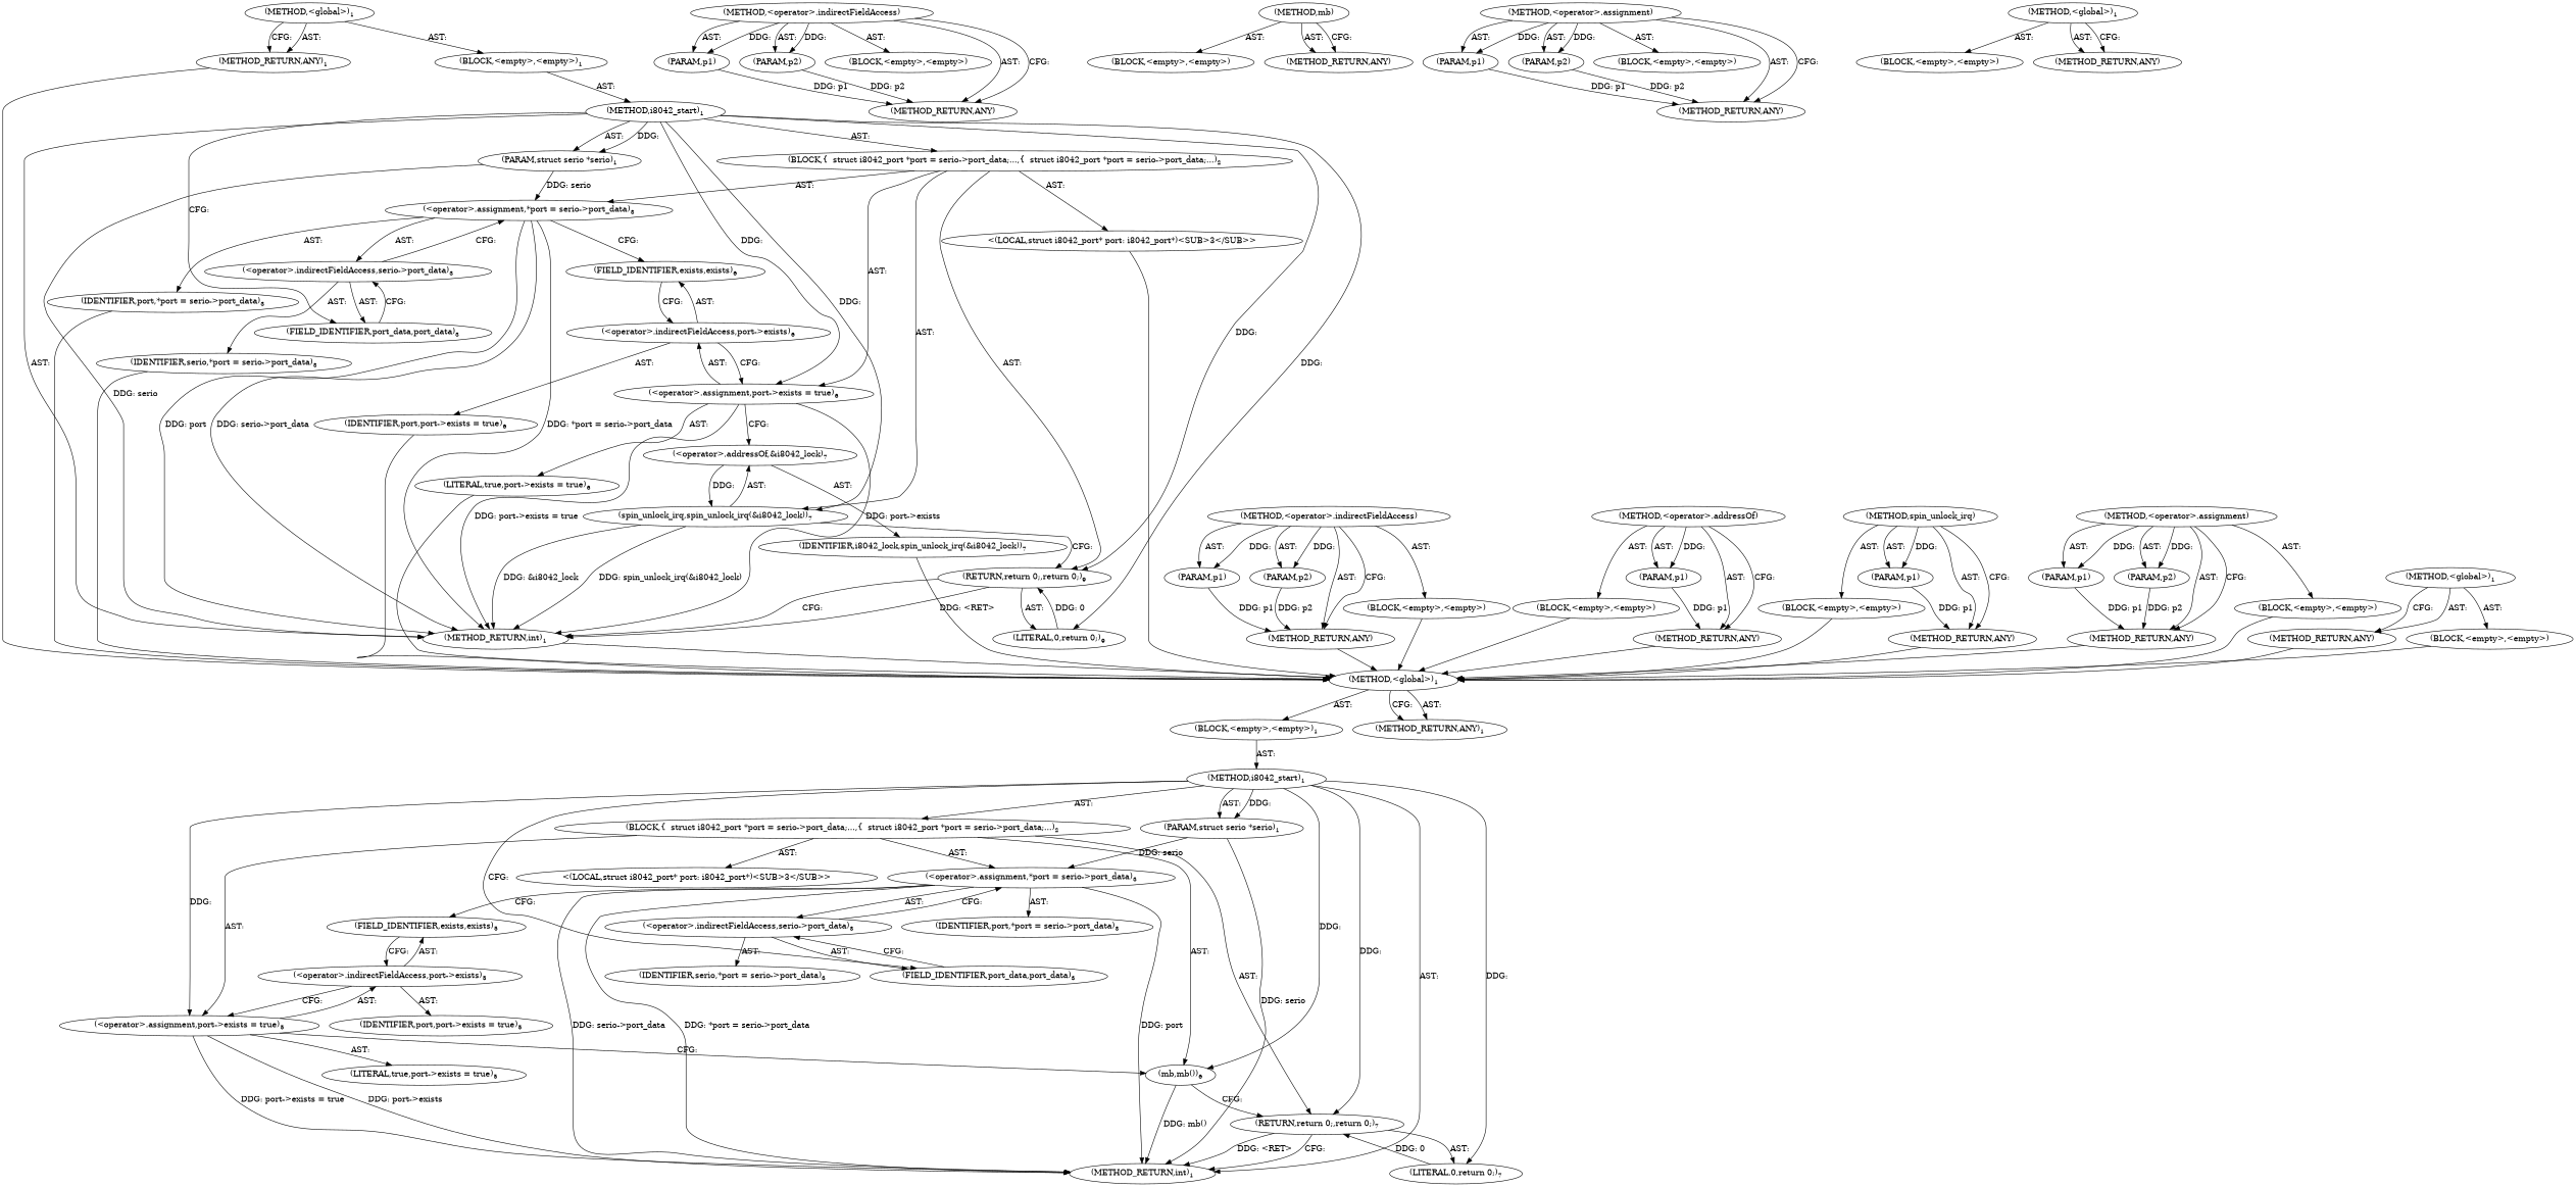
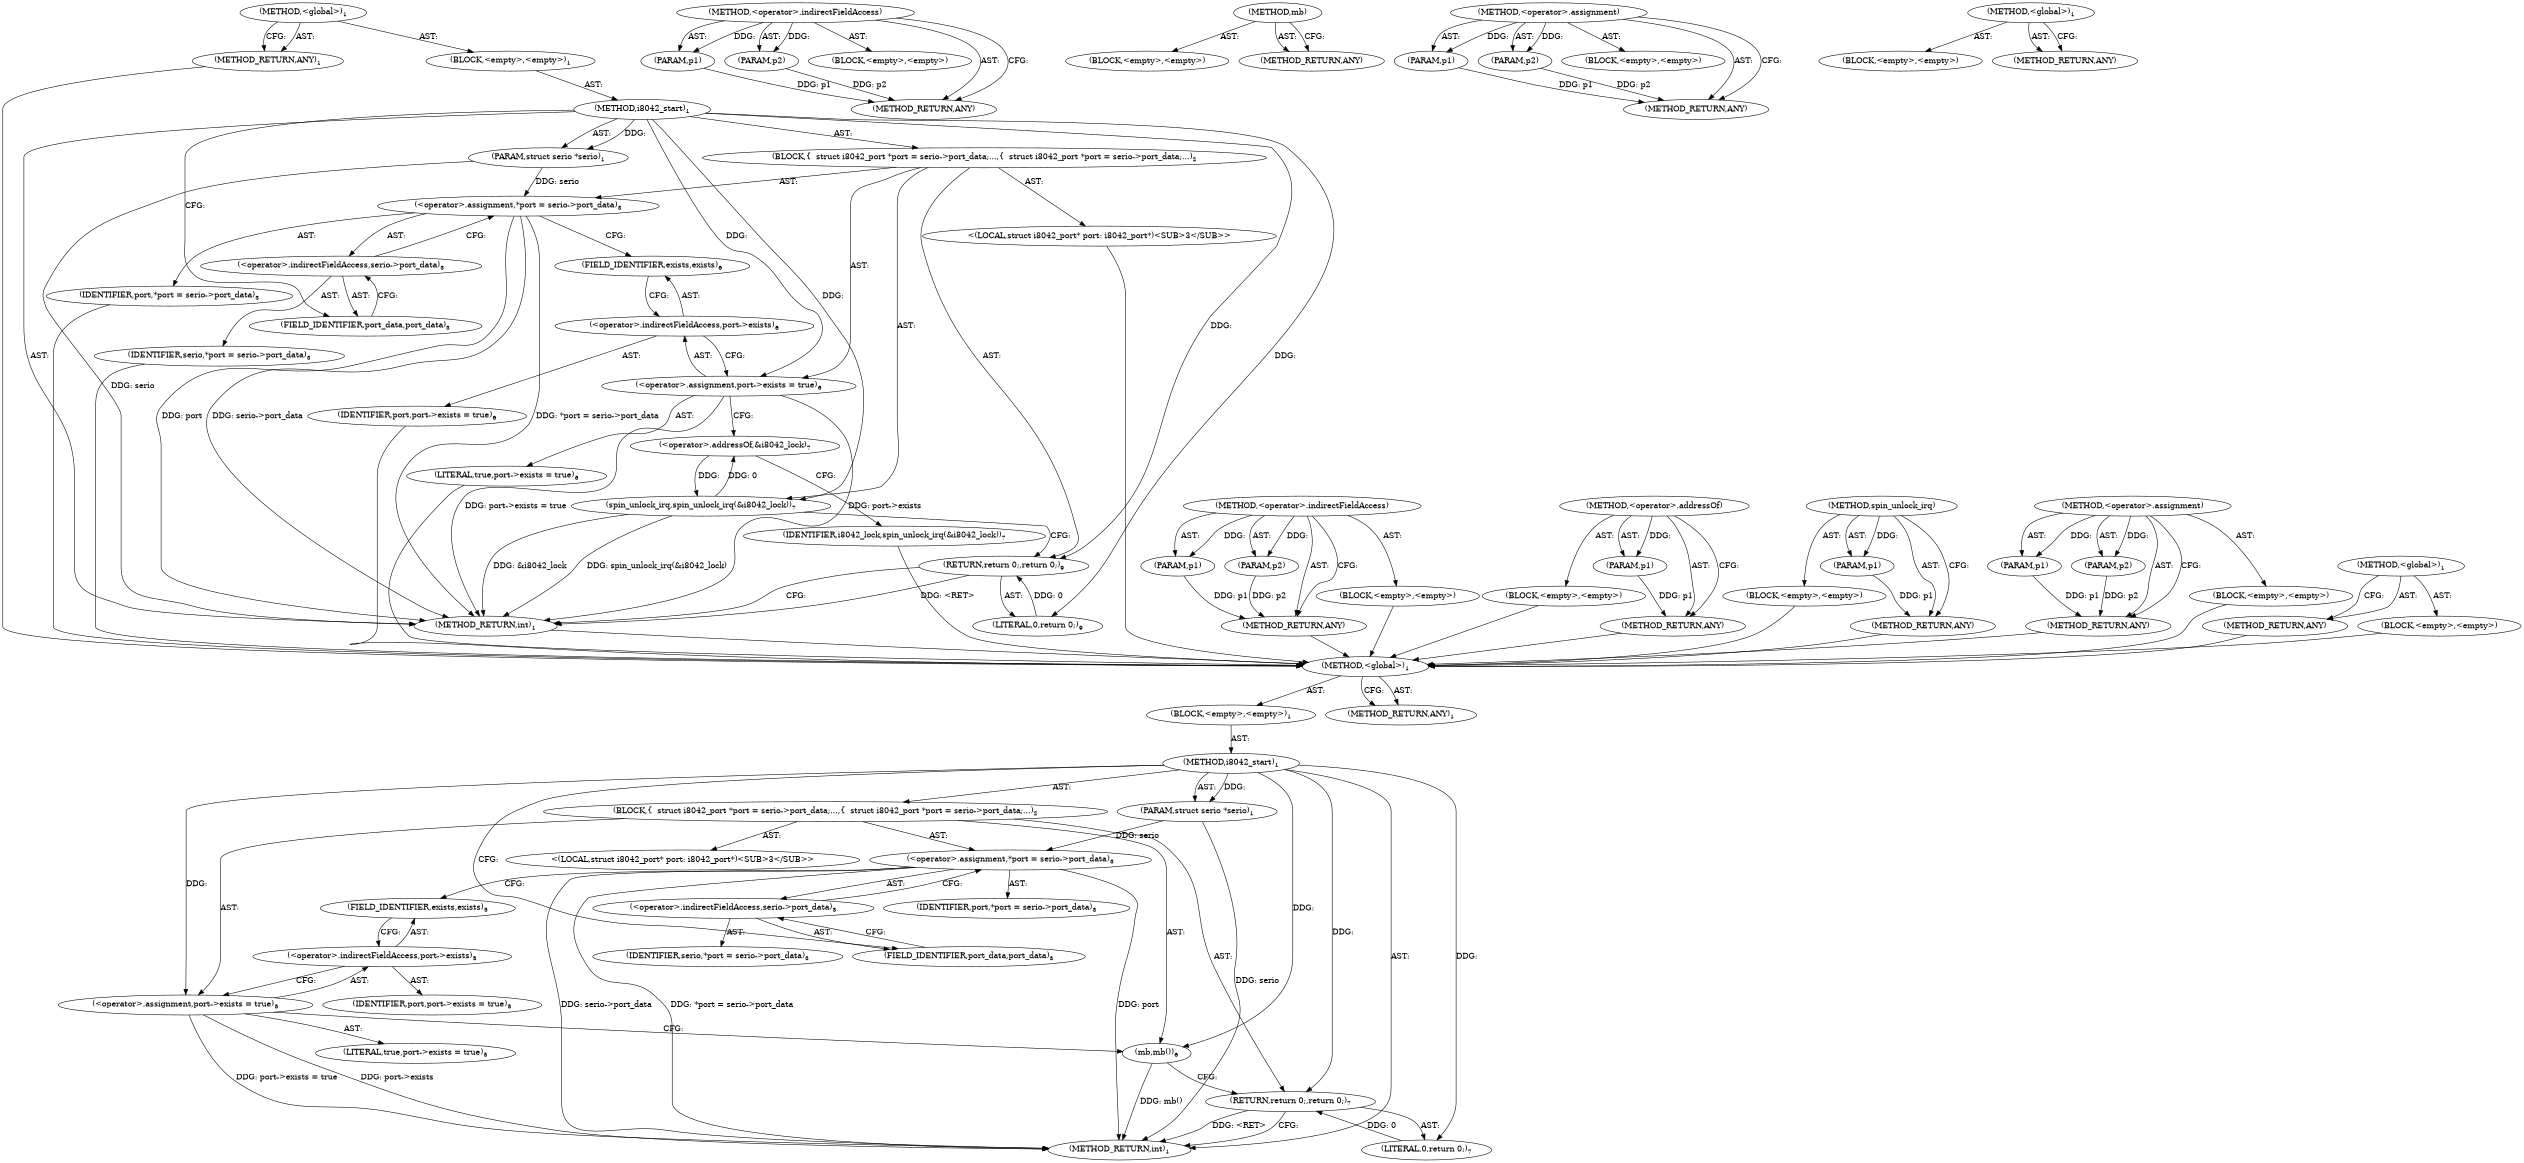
  digraph {
    fontname="DejaVu Serif"
    node [fontname="DejaVu Serif"]
    edge [fontname="DejaVu Serif"]
    n1 [label=<(METHOD,&lt;global&gt;)<SUB>1</SUB>>]
    n2 [label=<(BLOCK,&lt;empty&gt;,&lt;empty&gt;)<SUB>1</SUB>>]
    n3 [label=<(METHOD_RETURN,ANY)<SUB>1</SUB>>]
    n4 [label=<(METHOD,i8042_start)<SUB>1</SUB>>]
    n5 [label=<(PARAM,struct serio *serio)<SUB>1</SUB>>]
    n6 [label=<(BLOCK,{  	struct i8042_port *port = serio-&gt;port_data;...,{  	struct i8042_port *port = serio-&gt;port_data;...)<SUB>2</SUB>>]
    n7 [label=<(FIELD_IDENTIFIER,port_data,port_data)<SUB>3</SUB>>]
    n8 [label=<(&lt;operator&gt;.assignment,port-&gt;exists = true)<SUB>5</SUB>>]
    n9 [label=<(mb,mb())<SUB>6</SUB>>]
    n10 [label=<(RETURN,return 0;,return 0;)<SUB>7</SUB>>]
    n11 [label=<(LITERAL,0,return 0;)<SUB>7</SUB>>]
    n12 [label=<(METHOD_RETURN,int)<SUB>1</SUB>>]
    n13 [label=<(&lt;operator&gt;.assignment,*port = serio-&gt;port_data)<SUB>3</SUB>>]
    n14 [label="<(LOCAL,struct i8042_port* port: i8042_port*)<SUB>3</SUB>>"]
    n15 [label=<(&lt;operator&gt;.indirectFieldAccess,serio-&gt;port_data)<SUB>3</SUB>>]
    n16 [label=<(&lt;operator&gt;.indirectFieldAccess,port-&gt;exists)<SUB>5</SUB>>]
    n17 [label=<(LITERAL,true,port-&gt;exists = true)<SUB>5</SUB>>]
    n18 [label=<(IDENTIFIER,port,*port = serio-&gt;port_data)<SUB>3</SUB>>]
    n19 [label=<(FIELD_IDENTIFIER,exists,exists)<SUB>5</SUB>>]
    n20 [label=<(IDENTIFIER,serio,*port = serio-&gt;port_data)<SUB>3</SUB>>]
    n21 [label=<(IDENTIFIER,port,port-&gt;exists = true)<SUB>5</SUB>>]
    n22 [label=<(METHOD,&lt;operator&gt;.indirectFieldAccess)>]
    n23 [label=<(PARAM,p1)>]
    n24 [label=<(PARAM,p2)>]
    n25 [label=<(BLOCK,&lt;empty&gt;,&lt;empty&gt;)>]
    n26 [label=<(METHOD_RETURN,ANY)>]
    n27 [label=<(METHOD,mb)>]
    n28 [label=<(BLOCK,&lt;empty&gt;,&lt;empty&gt;)>]
    n29 [label=<(METHOD_RETURN,ANY)>]
    n30 [label=<(METHOD,&lt;operator&gt;.assignment)>]
    n31 [label=<(PARAM,p1)>]
    n32 [label=<(PARAM,p2)>]
    n33 [label=<(BLOCK,&lt;empty&gt;,&lt;empty&gt;)>]
    n34 [label=<(METHOD_RETURN,ANY)>]
    n35 [label=<(METHOD,&lt;global&gt;)<SUB>1</SUB>>]
    n36 [label=<(BLOCK,&lt;empty&gt;,&lt;empty&gt;)>]
    n37 [label=<(METHOD_RETURN,ANY)>]
    n38 [label=<(METHOD,&lt;global&gt;)<SUB>1</SUB>>]
    n39 [label=<(BLOCK,&lt;empty&gt;,&lt;empty&gt;)<SUB>1</SUB>>]
    n40 [label=<(METHOD_RETURN,ANY)<SUB>1</SUB>>]
    n41 [label=<(METHOD,i8042_start)<SUB>1</SUB>>]
    n42 [label=<(PARAM,struct serio *serio)<SUB>1</SUB>>]
    n43 [label=<(BLOCK,{  	struct i8042_port *port = serio-&gt;port_data;...,{  	struct i8042_port *port = serio-&gt;port_data;...)<SUB>2</SUB>>]
    n44 [label=<(FIELD_IDENTIFIER,port_data,port_data)<SUB>3</SUB>>]
    n45 [label=<(&lt;operator&gt;.assignment,port-&gt;exists = true)<SUB>6</SUB>>]
    n46 [label=<(spin_unlock_irq,spin_unlock_irq(&amp;i8042_lock))<SUB>7</SUB>>]
    n47 [label=<(RETURN,return 0;,return 0;)<SUB>9</SUB>>]
    n48 [label=<(LITERAL,0,return 0;)<SUB>9</SUB>>]
    n49 [label=<(METHOD_RETURN,int)<SUB>1</SUB>>]
    n50 [label=<(&lt;operator&gt;.assignment,*port = serio-&gt;port_data)<SUB>3</SUB>>]
    n51 [label="<(LOCAL,struct i8042_port* port: i8042_port*)<SUB>3</SUB>>"]
    n52 [label=<(&lt;operator&gt;.indirectFieldAccess,serio-&gt;port_data)<SUB>3</SUB>>]
    n53 [label=<(&lt;operator&gt;.indirectFieldAccess,port-&gt;exists)<SUB>6</SUB>>]
    n54 [label=<(LITERAL,true,port-&gt;exists = true)<SUB>6</SUB>>]
    n55 [label=<(&lt;operator&gt;.addressOf,&amp;i8042_lock)<SUB>7</SUB>>]
    n56 [label=<(IDENTIFIER,port,*port = serio-&gt;port_data)<SUB>3</SUB>>]
    n57 [label=<(FIELD_IDENTIFIER,exists,exists)<SUB>6</SUB>>]
    n58 [label=<(IDENTIFIER,serio,*port = serio-&gt;port_data)<SUB>3</SUB>>]
    n59 [label=<(IDENTIFIER,port,port-&gt;exists = true)<SUB>6</SUB>>]
    n60 [label=<(IDENTIFIER,i8042_lock,spin_unlock_irq(&amp;i8042_lock))<SUB>7</SUB>>]
    n61 [label=<(METHOD,&lt;operator&gt;.indirectFieldAccess)>]
    n62 [label=<(PARAM,p1)>]
    n63 [label=<(PARAM,p2)>]
    n64 [label=<(BLOCK,&lt;empty&gt;,&lt;empty&gt;)>]
    n65 [label=<(METHOD_RETURN,ANY)>]
    n66 [label=<(METHOD,&lt;operator&gt;.addressOf)>]
    n67 [label=<(PARAM,p1)>]
    n68 [label=<(BLOCK,&lt;empty&gt;,&lt;empty&gt;)>]
    n69 [label=<(METHOD_RETURN,ANY)>]
    n70 [label=<(METHOD,spin_unlock_irq)>]
    n71 [label=<(PARAM,p1)>]
    n72 [label=<(BLOCK,&lt;empty&gt;,&lt;empty&gt;)>]
    n73 [label=<(METHOD_RETURN,ANY)>]
    n74 [label=<(METHOD,&lt;operator&gt;.assignment)>]
    n75 [label=<(PARAM,p1)>]
    n76 [label=<(PARAM,p2)>]
    n77 [label=<(BLOCK,&lt;empty&gt;,&lt;empty&gt;)>]
    n78 [label=<(METHOD_RETURN,ANY)>]
    n79 [label=<(METHOD,&lt;global&gt;)<SUB>1</SUB>>]
    n80 [label=<(BLOCK,&lt;empty&gt;,&lt;empty&gt;)>]
    n81 [label=<(METHOD_RETURN,ANY)>]
    n1 -> n2 [label="AST: "]
    n1 -> n3 [label="AST: "]
    n1 -> n3 [label="CFG: "]
    n2 -> n4 [label="AST: "]
    n4 -> n5 [label="AST: "]
    n4 -> n5 [label="DDG: "]
    n4 -> n6 [label="AST: "]
    n4 -> n7 [label="CFG: "]
    n4 -> n8 [label="DDG: "]
    n4 -> n9 [label="DDG: "]
    n4 -> n10 [label="DDG: "]
    n4 -> n11 [label="DDG: "]
    n4 -> n12 [label="AST: "]
    n5 -> n12 [label="DDG: serio"]
    n5 -> n13 [label="DDG: serio"]
    n6 -> n8 [label="AST: "]
    n6 -> n9 [label="AST: "]
    n6 -> n10 [label="AST: "]
    n6 -> n13 [label="AST: "]
    n6 -> n14 [label="AST: "]
    n7 -> n15 [label="CFG: "]
    n8 -> n9 [label="CFG: "]
    n8 -> n12 [label="DDG: port-&gt;exists"]
    n8 -> n12 [label="DDG: port-&gt;exists = true"]
    n8 -> n16 [label="AST: "]
    n8 -> n17 [label="AST: "]
    n9 -> n10 [label="CFG: "]
    n9 -> n12 [label="DDG: mb()"]
    n10 -> n11 [label="AST: "]
    n10 -> n12 [label="CFG: "]
    n10 -> n12 [label="DDG: &lt;RET&gt;"]
    n11 -> n10 [label="DDG: 0"]
    n13 -> n12 [label="DDG: port"]
    n13 -> n12 [label="DDG: serio-&gt;port_data"]
    n13 -> n12 [label="DDG: *port = serio-&gt;port_data"]
    n13 -> n15 [label="AST: "]
    n13 -> n18 [label="AST: "]
    n13 -> n19 [label="CFG: "]
    n15 -> n7 [label="AST: "]
    n15 -> n13 [label="CFG: "]
    n15 -> n20 [label="AST: "]
    n16 -> n8 [label="CFG: "]
    n16 -> n19 [label="AST: "]
    n16 -> n21 [label="AST: "]
    n19 -> n16 [label="CFG: "]
    n22 -> n23 [label="AST: "]
    n22 -> n23 [label="DDG: "]
    n22 -> n24 [label="AST: "]
    n22 -> n24 [label="DDG: "]
    n22 -> n25 [label="AST: "]
    n22 -> n26 [label="AST: "]
    n22 -> n26 [label="CFG: "]
    n23 -> n26 [label="DDG: p1"]
    n24 -> n26 [label="DDG: p2"]
    n27 -> n28 [label="AST: "]
    n27 -> n29 [label="AST: "]
    n27 -> n29 [label="CFG: "]
    n30 -> n31 [label="AST: "]
    n30 -> n31 [label="DDG: "]
    n30 -> n32 [label="AST: "]
    n30 -> n32 [label="DDG: "]
    n30 -> n33 [label="AST: "]
    n30 -> n34 [label="AST: "]
    n30 -> n34 [label="CFG: "]
    n31 -> n34 [label="DDG: p1"]
    n32 -> n34 [label="DDG: p2"]
    n35 -> n36 [label="AST: "]
    n35 -> n37 [label="AST: "]
    n35 -> n37 [label="CFG: "]
    n38 -> n39 [label="AST: "]
    n38 -> n40 [label="AST: "]
    n38 -> n40 [label="CFG: "]
    n39 -> n41 [label="AST: "]
    n40 -> n1
    n41 -> n42 [label="AST: "]
    n41 -> n42 [label="DDG: "]
    n41 -> n43 [label="AST: "]
    n41 -> n44 [label="CFG: "]
    n41 -> n45 [label="DDG: "]
    n41 -> n46 [label="DDG: "]
    n41 -> n47 [label="DDG: "]
    n41 -> n48 [label="DDG: "]
    n41 -> n49 [label="AST: "]
    n42 -> n49 [label="DDG: serio"]
    n42 -> n50 [label="DDG: serio"]
    n43 -> n45 [label="AST: "]
    n43 -> n46 [label="AST: "]
    n43 -> n47 [label="AST: "]
    n43 -> n50 [label="AST: "]
    n43 -> n51 [label="AST: "]
    n44 -> n52 [label="CFG: "]
    n45 -> n49 [label="DDG: port-&gt;exists"]
    n45 -> n49 [label="DDG: port-&gt;exists = true"]
    n45 -> n53 [label="AST: "]
    n45 -> n54 [label="AST: "]
    n45 -> n55 [label="CFG: "]
    n46 -> n47 [label="CFG: "]
    n46 -> n49 [label="DDG: &amp;i8042_lock"]
    n46 -> n49 [label="DDG: spin_unlock_irq(&amp;i8042_lock)"]
-   n46 -> n55 [label="AST: "]
+   n46 -> n55 [label="DDG: 0"]
    n47 -> n48 [label="AST: "]
    n47 -> n49 [label="CFG: "]
    n47 -> n49 [label="DDG: &lt;RET&gt;"]
    n48 -> n47 [label="DDG: 0"]
    n49 -> n1
    n50 -> n49 [label="DDG: port"]
    n50 -> n49 [label="DDG: serio-&gt;port_data"]
    n50 -> n49 [label="DDG: *port = serio-&gt;port_data"]
    n50 -> n52 [label="AST: "]
    n50 -> n56 [label="AST: "]
    n50 -> n57 [label="CFG: "]
    n51 -> n1
    n52 -> n44 [label="AST: "]
    n52 -> n50 [label="CFG: "]
    n52 -> n58 [label="AST: "]
    n53 -> n45 [label="CFG: "]
    n53 -> n57 [label="AST: "]
    n53 -> n59 [label="AST: "]
    n54 -> n1
    n55 -> n46 [label="DDG: "]
-   n55 -> n60 [label="AST: "]
+   n55 -> n60 [label="CFG: "]
    n56 -> n1
    n57 -> n53 [label="CFG: "]
    n58 -> n1
    n59 -> n1
    n60 -> n1
    n61 -> n62 [label="AST: "]
    n61 -> n62 [label="DDG: "]
    n61 -> n63 [label="AST: "]
    n61 -> n63 [label="DDG: "]
    n61 -> n64 [label="AST: "]
    n61 -> n65 [label="AST: "]
    n61 -> n65 [label="CFG: "]
    n62 -> n65 [label="DDG: p1"]
    n63 -> n65 [label="DDG: p2"]
    n64 -> n1
    n65 -> n1
    n66 -> n67 [label="AST: "]
    n66 -> n67 [label="DDG: "]
    n66 -> n68 [label="AST: "]
    n66 -> n69 [label="AST: "]
    n66 -> n69 [label="CFG: "]
    n67 -> n69 [label="DDG: p1"]
    n68 -> n1
    n69 -> n1
    n70 -> n71 [label="AST: "]
    n70 -> n71 [label="DDG: "]
    n70 -> n72 [label="AST: "]
    n70 -> n73 [label="AST: "]
    n70 -> n73 [label="CFG: "]
    n71 -> n73 [label="DDG: p1"]
    n72 -> n1
    n73 -> n1
    n74 -> n75 [label="AST: "]
    n74 -> n75 [label="DDG: "]
    n74 -> n76 [label="AST: "]
    n74 -> n76 [label="DDG: "]
    n74 -> n77 [label="AST: "]
    n74 -> n78 [label="AST: "]
    n74 -> n78 [label="CFG: "]
    n75 -> n78 [label="DDG: p1"]
    n76 -> n78 [label="DDG: p2"]
    n77 -> n1
    n78 -> n1
    n79 -> n80 [label="AST: "]
    n79 -> n81 [label="AST: "]
    n79 -> n81 [label="CFG: "]
    n80 -> n1
    n81 -> n1
  }
